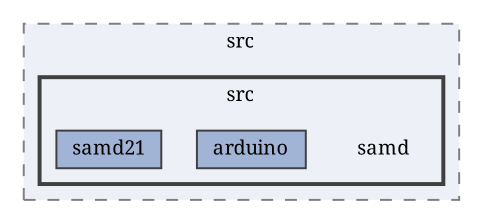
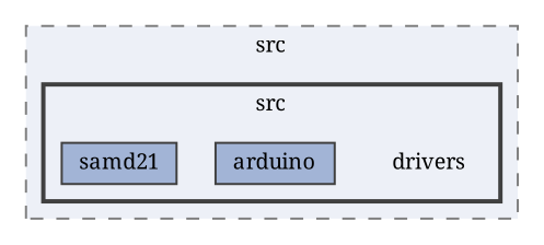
  digraph {
    compound=true
    fontname="Noto Serif"
    node [fontname="Noto Serif" fontsize=10 shape=box color=grey25 fillcolor="#a2b4d6" style=filled]
-   n1 [height=0.2 label=samd shape=plaintext width=0.4 color="" fillcolor="" style=""]
+   n1 [height=0.2 label=drivers shape=plaintext width=0.4 color="" fillcolor="" style=""]
    n2 [height=0.2 label=arduino width=0.4]
    n3 [height=0.2 label=samd21 width=0.4]
    subgraph cluster_1 {
      bgcolor="#edf0f7"
      fontsize=10
      label=src
      pencolor=grey50
      style="filled,dashed"
      subgraph cluster_2 {
        bgcolor="#edf0f7"
        fontsize=10
        pencolor=grey25
        style="filled,bold"
        n1
        n2
        n3
      }
    }
  }
